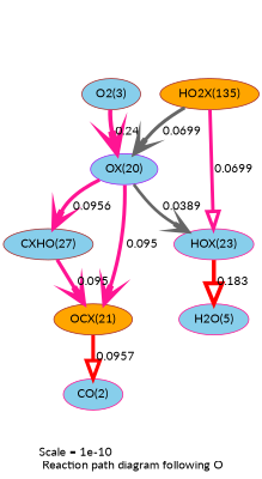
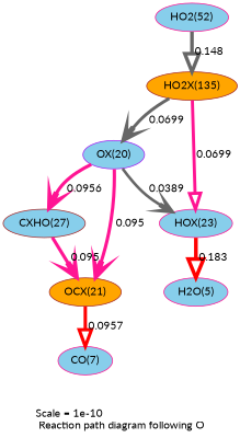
  digraph {
    fontname=Lato
    label="Scale = 1e-10\l Reaction path diagram following O"
    node [color=brown fillcolor=skyblue fontname=Lato style=filled]
    edge [arrowhead=vee arrowsize=2.11 color=deeppink fontname=Lato penwidth=4.23]
-   n1 [label="O2(3)"]
    n2 [color=purple label="OX(20)"]
    n3 [color=deeppink label="HOX(23)"]
    n4 [label="CXHO(27)"]
    n5 [fillcolor=orange label="OCX(21)"]
    n6 [color=deeppink label="H2O(5)"]
-   n7 [color=deeppink label="CO(2)"]
+   n7 [color=deeppink label="CO(7)"]
    n8 [fillcolor=orange label="HO2X(135)"]
-   n1 -> n2 [arrowsize=2.46 label=" 0.24" penwidth=4.92]
+   n9 [color=deeppink label="HO2(52)"]
    n2 -> n3 [arrowsize=1.77 color=gray40 label=" 0.0389" penwidth=3.55]
    n2 -> n4 [label=" 0.0956"]
    n2 -> n5 [label=" 0.095" penwidth=4.22]
    n3 -> n6 [arrowhead=onormal arrowsize=2.36 color=red label=" 0.183" penwidth=4.72]
    n4 -> n5 [label=" 0.095" penwidth=4.22]
    n5 -> n7 [arrowhead=onormal color=red label=" 0.0957"]
    n8 -> n2 [arrowsize=2 color=gray40 label=" 0.0699" penwidth=3.99]
    n8 -> n3 [arrowhead=onormal arrowsize=2 label=" 0.0699" penwidth=3.99]
+   n9 -> n8 [arrowhead=onormal arrowsize=2.28 color=gray40 label=" 0.148" penwidth=4.56]
  }
